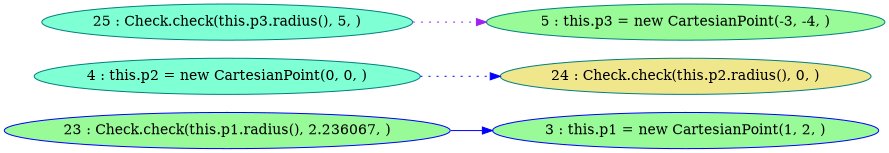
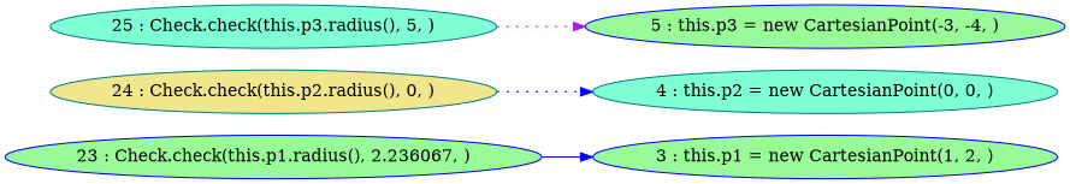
  digraph {
    rankdir=LR
    node [color=blue fillcolor=palegreen style=filled]
    edge [color=blue style=dotted]
    "23 : Check.check(this.p1.radius(), 2.236067, )"
    "3 : this.p1 = new CartesianPoint(1, 2, )"
    "4 : this.p2 = new CartesianPoint(0, 0, )" [color=teal fillcolor=aquamarine]
    "24 : Check.check(this.p2.radius(), 0, )" [color=teal fillcolor=khaki]
    "25 : Check.check(this.p3.radius(), 5, )" [color=teal fillcolor=aquamarine]
-   "5 : this.p3 = new CartesianPoint(-3, -4, )" [color=teal]
+   "5 : this.p3 = new CartesianPoint(-3, -4, )"
    "23 : Check.check(this.p1.radius(), 2.236067, )" -> "3 : this.p1 = new CartesianPoint(1, 2, )" [style=solid]
-   "4 : this.p2 = new CartesianPoint(0, 0, )" -> "24 : Check.check(this.p2.radius(), 0, )"
+   "24 : Check.check(this.p2.radius(), 0, )" -> "4 : this.p2 = new CartesianPoint(0, 0, )"
    "25 : Check.check(this.p3.radius(), 5, )" -> "5 : this.p3 = new CartesianPoint(-3, -4, )" [color=purple]
  }
